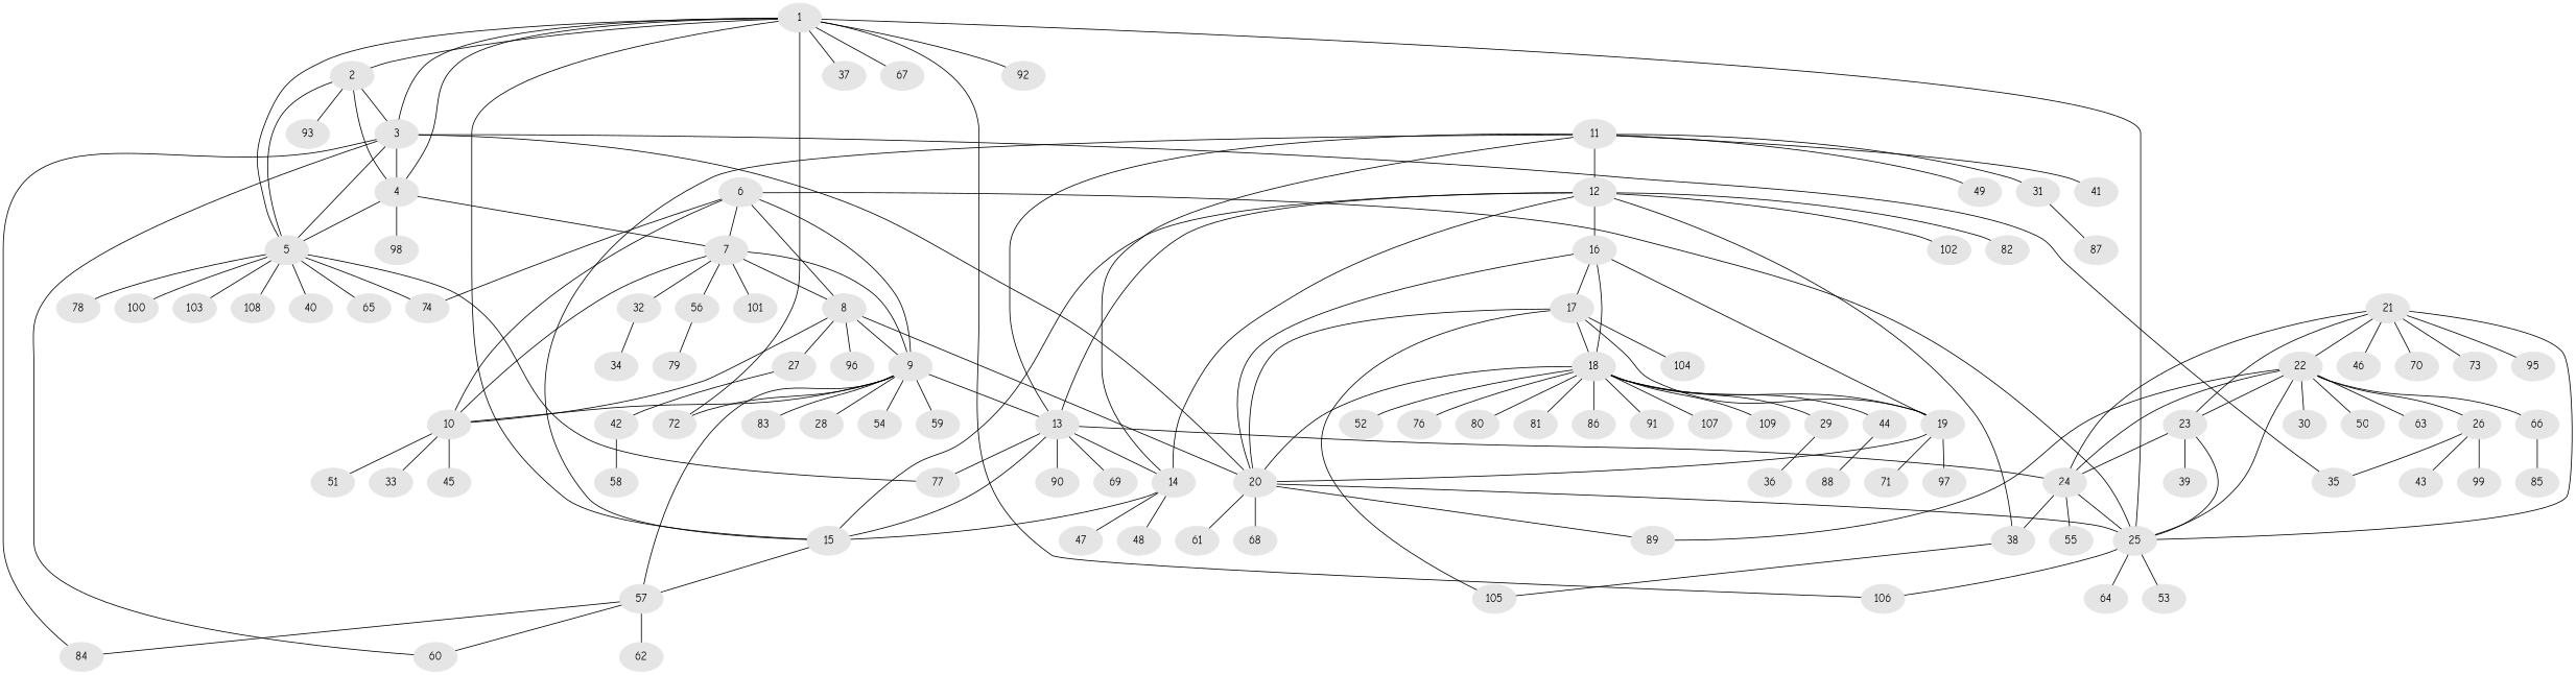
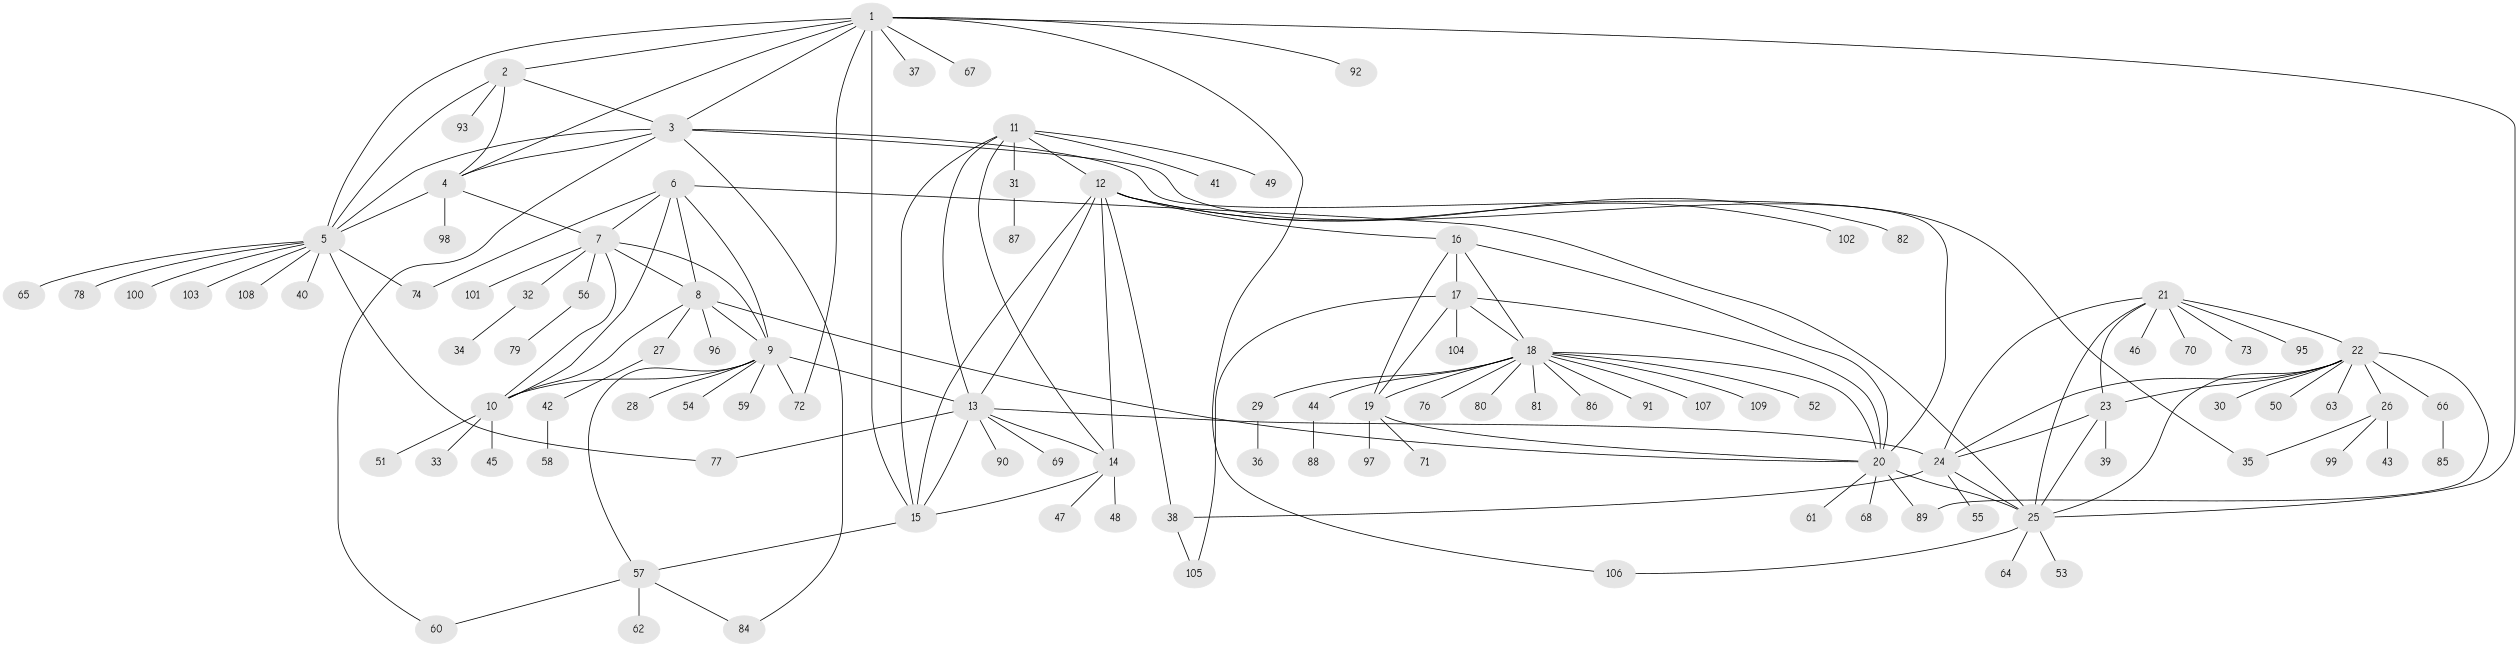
  graph {
    fontname="Comic Neue"
    node [color=gray90 fontname="Comic Neue" style=filled]
    edge [fontname="Comic Neue"]
    1
    2
    3
    4
    5
    15
    25
    37
    67
    72
    92
    106
    93
    20
    35
    60
    84
    7
    98
    40
    65
    74
    77
    78
    100
    103
    108
    57
    53
    64
    61
    68
    89
    8
    9
    10
    32
    56
    101
    6
    27
    96
    13
    28
    54
    59
-   83
    33
    45
    51
    34
    79
    42
    14
    24
    69
    90
    62
    11
    12
    31
    41
    49
    16
    38
    82
    102
    47
    48
    87
    17
    18
    19
    105
    55
    104
    29
    44
    52
    76
    80
    81
    86
    91
    107
    109
    71
    97
    36
    88
    21
    22
    23
    46
    70
    73
    95
    26
    30
    50
    63
    66
    39
    43
    99
    85
    58
    1 -- 2
    1 -- 3
    1 -- 4
    1 -- 5
    1 -- 15
    1 -- 25
    1 -- 37
    1 -- 67
    1 -- 72
    1 -- 92
    1 -- 106
    2 -- 3
    2 -- 4
    2 -- 5
    2 -- 93
    3 -- 4
    3 -- 5
    3 -- 20
    3 -- 35
    3 -- 60
    3 -- 84
    4 -- 5
    4 -- 7
    4 -- 98
    5 -- 40
    5 -- 65
    5 -- 74
    5 -- 77
    5 -- 78
    5 -- 100
    5 -- 103
    5 -- 108
    15 -- 57
    25 -- 106
    25 -- 53
    25 -- 64
    20 -- 25
    20 -- 61
    20 -- 68
    20 -- 89
    7 -- 8
    7 -- 9
    7 -- 10
    7 -- 32
    7 -- 56
    7 -- 101
    57 -- 60
    57 -- 84
    57 -- 62
    8 -- 20
    8 -- 9
    8 -- 10
    8 -- 27
    8 -- 96
    9 -- 72
    9 -- 57
    9 -- 10
    9 -- 13
    9 -- 28
    9 -- 54
    9 -- 59
-   9 -- 83
    10 -- 33
    10 -- 45
    10 -- 51
    32 -- 34
    56 -- 79
    6 -- 25
    6 -- 7
    6 -- 74
    6 -- 8
    6 -- 9
    6 -- 10
    27 -- 42
    13 -- 15
    13 -- 77
    13 -- 14
    13 -- 24
    13 -- 69
    13 -- 90
    42 -- 58
    14 -- 15
    14 -- 47
    14 -- 48
    24 -- 25
    24 -- 38
    24 -- 55
    11 -- 15
    11 -- 13
    11 -- 14
    11 -- 12
    11 -- 31
    11 -- 41
    11 -- 49
    12 -- 15
    12 -- 13
    12 -- 14
    12 -- 16
    12 -- 38
    12 -- 82
    12 -- 102
    31 -- 87
    16 -- 20
    16 -- 17
    16 -- 18
    16 -- 19
    38 -- 105
    17 -- 20
    17 -- 18
    17 -- 19
    17 -- 105
    17 -- 104
    18 -- 20
    18 -- 19
    18 -- 29
    18 -- 44
    18 -- 52
    18 -- 76
    18 -- 80
    18 -- 81
    18 -- 86
    18 -- 91
    18 -- 107
    18 -- 109
    19 -- 20
    19 -- 71
    19 -- 97
    29 -- 36
    44 -- 88
    21 -- 25
    21 -- 24
    21 -- 22
    21 -- 23
    21 -- 46
    21 -- 70
    21 -- 73
    21 -- 95
    22 -- 25
    22 -- 89
    22 -- 24
    22 -- 23
    22 -- 26
    22 -- 30
    22 -- 50
    22 -- 63
    22 -- 66
    23 -- 25
    23 -- 24
    23 -- 39
    26 -- 35
    26 -- 43
    26 -- 99
    66 -- 85
  }
